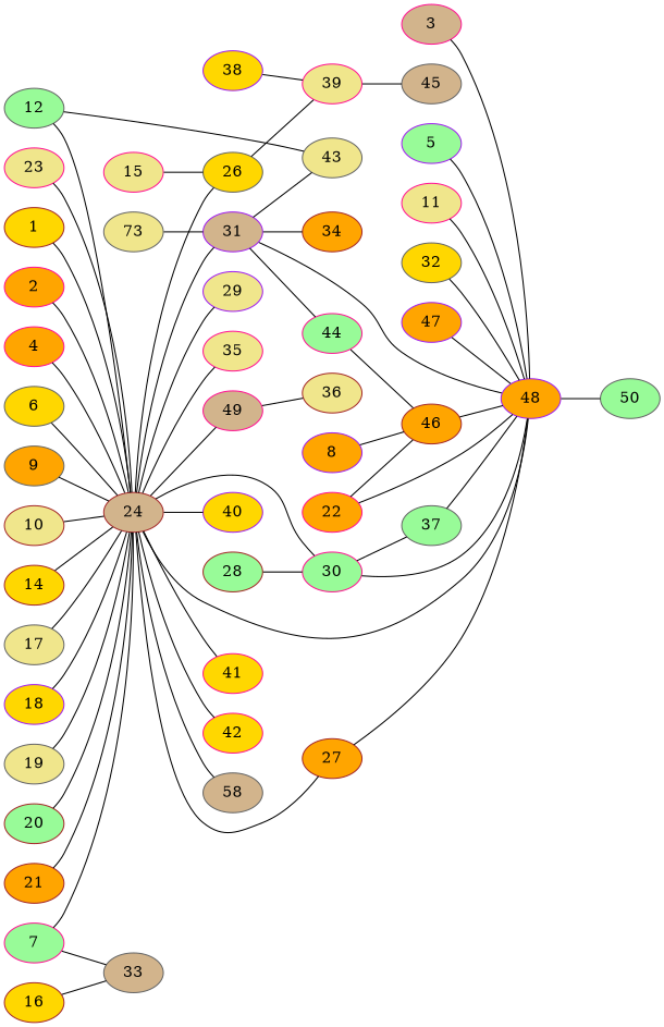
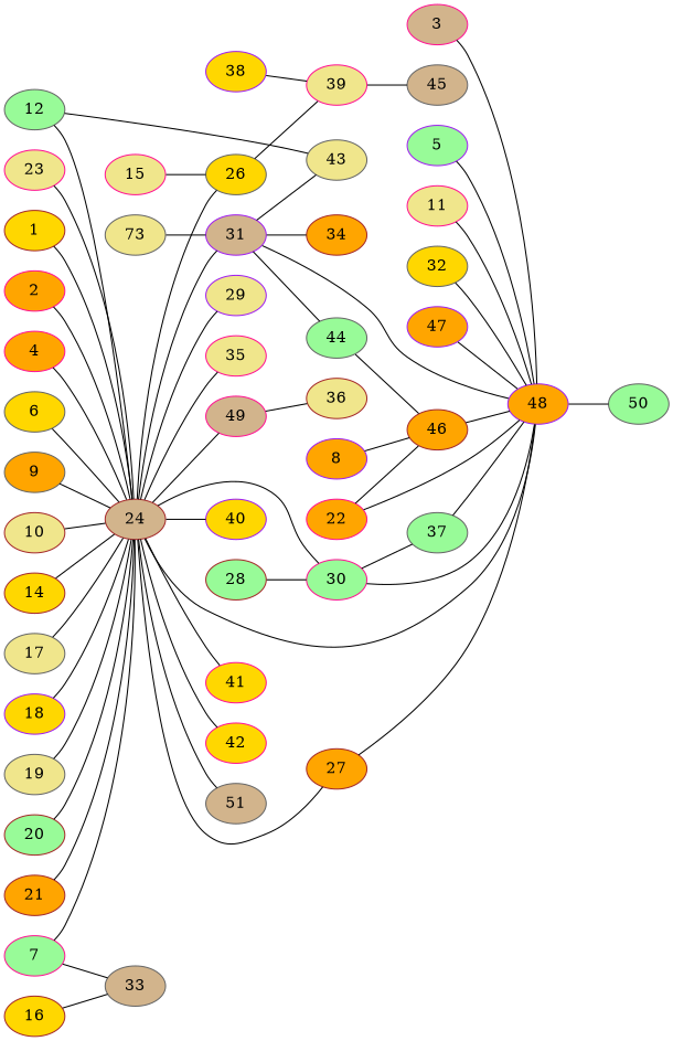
  graph {
    rankdir=LR
    node [color=deeppink fillcolor=khaki style=filled]
    edge [weight=1.0]
    1 [color=brown fillcolor=gold]
    24 [color=brown fillcolor=tan]
    48 [color=purple fillcolor=orange]
    31 [color=purple fillcolor=tan]
    26 [color=gray40 fillcolor=gold]
    27 [color=brown fillcolor=orange]
    29 [color=purple]
    30 [fillcolor=palegreen]
    35
    40 [color=purple fillcolor=gold]
    41 [fillcolor=gold]
    42 [fillcolor=gold]
    49 [fillcolor=tan]
-   51 [color=gray40 fillcolor=tan label=58]
+   51 [color=gray40 fillcolor=tan]
    2 [fillcolor=orange]
    3 [fillcolor=tan]
    50 [color=gray40 fillcolor=palegreen]
    4 [fillcolor=orange]
    5 [color=purple fillcolor=palegreen]
    6 [color=gray40 fillcolor=gold]
    33 [color=gray40 fillcolor=tan]
    7 [fillcolor=palegreen]
    8 [color=purple fillcolor=orange]
    46 [color=brown fillcolor=orange]
    9 [color=gray40 fillcolor=orange]
    10 [color=brown]
    11
    12 [color=gray40 fillcolor=palegreen]
    43 [color=gray40]
    n30 [color=gray40 label=73]
    34 [color=brown fillcolor=orange]
-   44 [fillcolor=palegreen]
+   44 [color=gray40 fillcolor=palegreen]
    14 [color=brown fillcolor=gold]
    15
    39
    16 [color=brown fillcolor=gold]
    17 [color=gray40]
    18 [color=purple fillcolor=gold]
    19 [color=gray40]
    20 [color=brown fillcolor=palegreen]
    21 [color=brown fillcolor=orange]
    22 [fillcolor=orange]
    23
    37 [color=gray40 fillcolor=palegreen]
    36 [color=brown]
    45 [color=gray40 fillcolor=tan]
    28 [color=brown fillcolor=palegreen]
    32 [color=gray40 fillcolor=gold]
    38 [color=purple fillcolor=gold]
    47 [color=purple fillcolor=orange]
    1 -- 24
    24 -- 48
    24 -- 31
    24 -- 26
    24 -- 27
    24 -- 29
    24 -- 30
    24 -- 35
    24 -- 40
    24 -- 41
    24 -- 42
    24 -- 49
    24 -- 51
    48 -- 50
    31 -- 48
    31 -- 43
    31 -- 34
    31 -- 44
    26 -- 39
    27 -- 48
    30 -- 48
    30 -- 37
    49 -- 36
    2 -- 24
    3 -- 48
    4 -- 24
    5 -- 48
    6 -- 24
    7 -- 24
    7 -- 33
    8 -- 46
    46 -- 48
    9 -- 24
    10 -- 24
    11 -- 48
    12 -- 24
    12 -- 43
    n30 -- 31
    44 -- 46
    14 -- 24
    15 -- 26
    39 -- 45
    16 -- 33
    17 -- 24
    18 -- 24
    19 -- 24
    20 -- 24
    21 -- 24
    22 -- 48
    22 -- 46
    23 -- 24
    37 -- 48
    28 -- 30
    32 -- 48
    38 -- 39
    47 -- 48
  }
